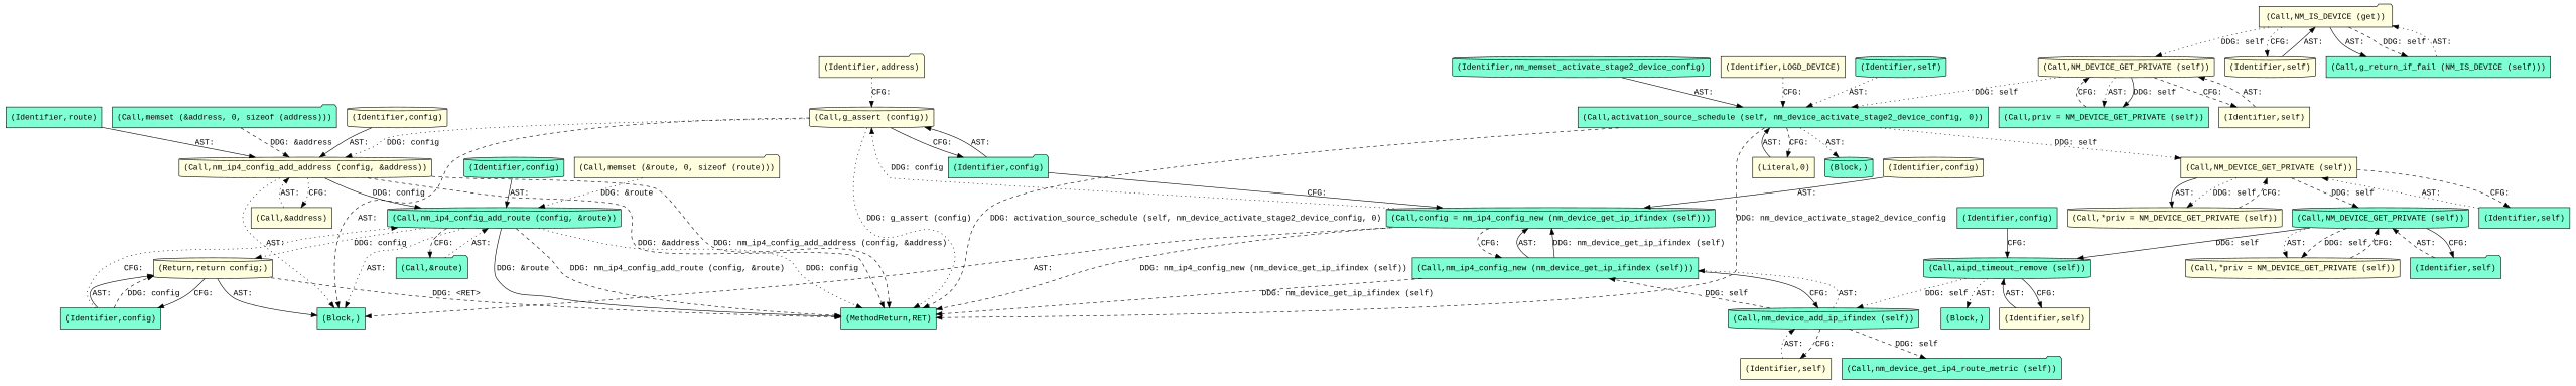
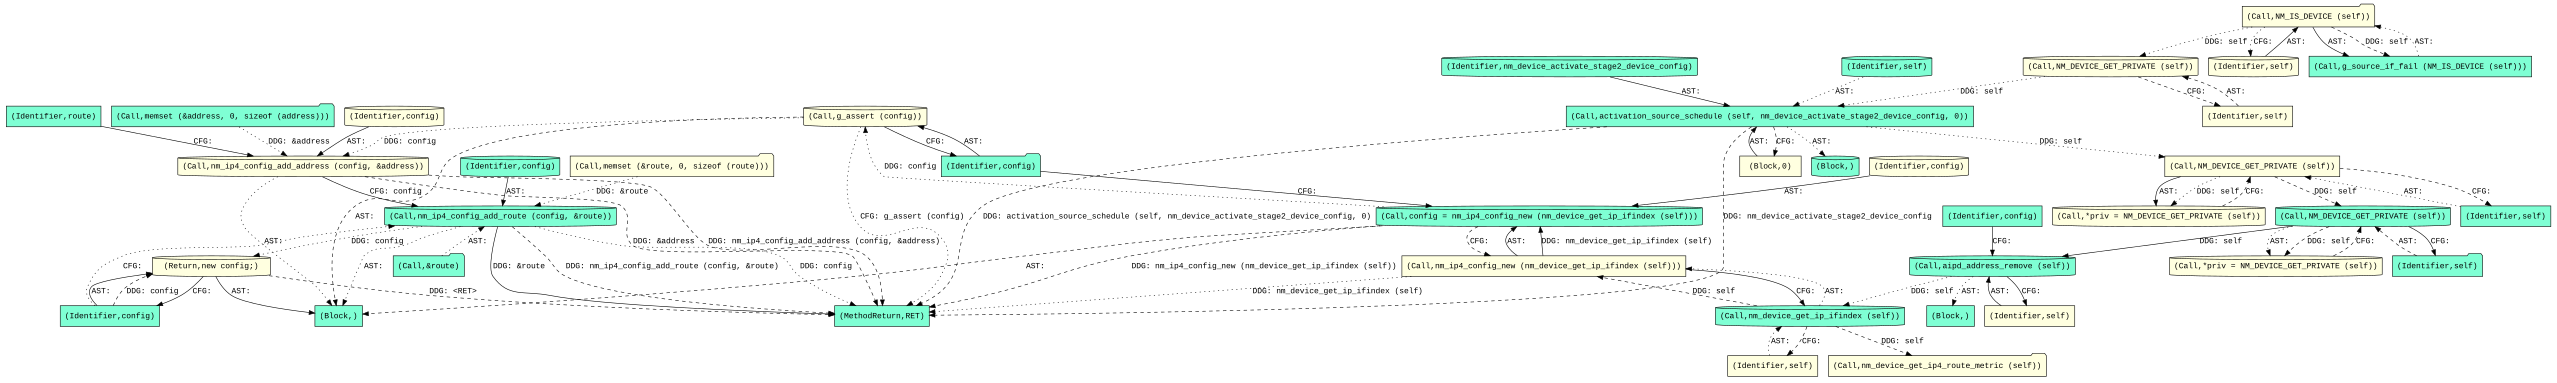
  digraph {
    fontname="Liberation Mono"
    node [fillcolor=aquamarine fontname="Liberation Mono" shape=cylinder style=filled]
    edge [fontname="Liberation Mono" style=dotted]
    n1 [fillcolor=lightyellow label="(Call,g_assert (config))"]
    n2 [fillcolor=lightyellow label="(Call,nm_ip4_config_add_address (config, &address))"]
    n3 [label="(Identifier,config)" shape=folder]
    n4 [label="(Block,)" shape=box]
    n5 [label="(MethodReturn,RET)" shape=box]
    n6 [label="(Call,nm_ip4_config_add_route (config, &route))"]
-   n7 [fillcolor=lightyellow label="(Call,&address)" shape=box]
    n8 [label="(Call,config = nm_ip4_config_new (nm_device_get_ip_ifindex (self)))"]
-   n9 [label="(Call,nm_ip4_config_new (nm_device_get_ip_ifindex (self)))" shape=box]
-   n10 [label="(Call,nm_device_add_ip_ifindex (self))"]
+   n9 [fillcolor=lightyellow label="(Call,nm_ip4_config_new (nm_device_get_ip_ifindex (self)))" shape=box]
+   n10 [label="(Call,nm_device_get_ip_ifindex (self))"]
    n11 [fillcolor=lightyellow label="(Identifier,self)" shape=box]
-   n12 [label="(Call,nm_device_get_ip4_route_metric (self))" shape=folder]
-   n13 [label="(Call,aipd_timeout_remove (self))"]
+   n12 [fillcolor=lightyellow label="(Call,nm_device_get_ip4_route_metric (self))" shape=folder]
+   n13 [label="(Call,aipd_address_remove (self))"]
    n14 [fillcolor=lightyellow label="(Identifier,self)" shape=box]
    n15 [label="(Block,)" shape=box]
    n16 [label="(Call,NM_DEVICE_GET_PRIVATE (self))"]
    n17 [label="(Identifier,self)" shape=folder]
    n18 [fillcolor=lightyellow label="(Call,*priv = NM_DEVICE_GET_PRIVATE (self))"]
    n19 [fillcolor=lightyellow label="(Call,NM_DEVICE_GET_PRIVATE (self))" shape=box]
    n20 [label="(Identifier,self)" shape=box]
    n21 [fillcolor=lightyellow label="(Call,*priv = NM_DEVICE_GET_PRIVATE (self))"]
    n22 [label="(Call,activation_source_schedule (self, nm_device_activate_stage2_device_config, 0))" shape=box]
-   n23 [fillcolor=lightyellow label="(Literal,0)" shape=box]
+   n23 [fillcolor=lightyellow label="(Block,0)" shape=box]
    n24 [label="(Block,)"]
    n25 [fillcolor=lightyellow label="(Call,NM_DEVICE_GET_PRIVATE (self))"]
    n26 [fillcolor=lightyellow label="(Identifier,self)" shape=box]
-   n27 [label="(Call,priv = NM_DEVICE_GET_PRIVATE (self))" shape=box]
-   n28 [fillcolor=lightyellow label="(Call,NM_IS_DEVICE (get))" shape=folder]
+   n28 [fillcolor=lightyellow label="(Call,NM_IS_DEVICE (self))" shape=folder]
    n29 [fillcolor=lightyellow label="(Identifier,self)"]
-   n30 [label="(Call,g_return_if_fail (NM_IS_DEVICE (self)))" shape=box]
-   n31 [fillcolor=lightyellow label="(Return,return config;)"]
+   n30 [label="(Call,g_source_if_fail (NM_IS_DEVICE (self)))" shape=box]
+   n31 [fillcolor=lightyellow label="(Return,new config;)"]
    n32 [label="(Call,&route)" shape=folder]
    n33 [label="(Identifier,config)" shape=box]
-   n34 [fillcolor=lightyellow label="(Identifier,address)" shape=folder]
-   n35 [fillcolor=lightyellow label="(Identifier,LOGD_DEVICE)" shape=box]
    n36 [label="(Identifier,route)" shape=box]
    n37 [fillcolor=lightyellow label="(Call,memset (&route, 0, sizeof (route)))" shape=folder]
    n38 [fillcolor=lightyellow label="(Identifier,config)"]
    n39 [label="(Call,memset (&address, 0, sizeof (address)))" shape=folder]
    n40 [label="(Identifier,config)" shape=box]
    n41 [label="(Identifier,self)"]
    n42 [label="(Identifier,config)"]
    n43 [fillcolor=lightyellow label="(Identifier,config)"]
-   n44 [label="(Identifier,nm_memset_activate_stage2_device_config)"]
+   n44 [label="(Identifier,nm_device_activate_stage2_device_config)"]
    n1 -> n2 [label="DDG: config"]
    n1 -> n3 [label="CFG: " style=solid]
    n1 -> n4 [label="AST: " style=dashed]
-   n1 -> n5 [label="DDG: g_assert (config)"]
+   n1 -> n5 [label="CFG: g_assert (config)"]
    n2 -> n4 [label="AST: "]
    n2 -> n5 [label="DDG: &address" style=dashed]
    n2 -> n5 [label="DDG: nm_ip4_config_add_address (config, &address)" style=dashed]
-   n2 -> n6 [label="DDG: config" style=solid]
-   n2 -> n7 [label="CFG: "]
+   n2 -> n6 [label="CFG: config" style=solid]
    n3 -> n1 [label="AST: " style=solid]
    n3 -> n8 [label="CFG: " style=solid]
    n6 -> n4 [label="AST: "]
    n6 -> n5 [label="DDG: &route" style=solid]
    n6 -> n5 [label="DDG: nm_ip4_config_add_route (config, &route)" style=dashed]
    n6 -> n5 [label="DDG: config"]
    n6 -> n31 [label="DDG: config"]
-   n6 -> n32 [label="CFG: " style=dashed]
-   n7 -> n2 [label="AST: "]
    n8 -> n1 [label="DDG: config"]
    n8 -> n4 [label="AST: " style=dashed]
    n8 -> n5 [label="DDG: nm_ip4_config_new (nm_device_get_ip_ifindex (self))" style=dashed]
    n8 -> n9 [label="CFG: " style=dashed]
-   n9 -> n5 [label="DDG: nm_device_get_ip_ifindex (self)" style=dashed]
+   n9 -> n5 [label="DDG: nm_device_get_ip_ifindex (self)"]
    n9 -> n8 [label="AST: " style=solid]
    n9 -> n8 [label="DDG: nm_device_get_ip_ifindex (self)" style=solid]
    n9 -> n10 [label="CFG: " style=solid]
    n10 -> n9 [label="AST: "]
    n10 -> n9 [label="DDG: self" style=dashed]
    n10 -> n11 [label="CFG: " style=dashed]
    n10 -> n12 [label="DDG: self" style=dashed]
    n11 -> n10 [label="AST: "]
    n13 -> n10 [label="DDG: self"]
    n13 -> n14 [label="CFG: " style=solid]
    n13 -> n15 [label="AST: "]
    n14 -> n13 [label="AST: " style=solid]
    n16 -> n13 [label="DDG: self" style=solid]
    n16 -> n17 [label="CFG: " style=solid]
    n16 -> n18 [label="AST: "]
    n16 -> n18 [label="DDG: self" style=dashed]
    n17 -> n16 [label="AST: " style=dashed]
    n18 -> n16 [label="CFG: " style=dashed]
    n19 -> n16 [label="DDG: self" style=dashed]
    n19 -> n20 [label="CFG: " style=dashed]
    n19 -> n21 [label="AST: " style=solid]
    n19 -> n21 [label="DDG: self"]
    n20 -> n19 [label="AST: "]
    n21 -> n19 [label="CFG: " style=dashed]
    n22 -> n5 [label="DDG: activation_source_schedule (self, nm_device_activate_stage2_device_config, 0)" style=dashed]
    n22 -> n5 [label="DDG: nm_device_activate_stage2_device_config" style=dashed]
    n22 -> n19 [label="DDG: self"]
    n22 -> n23 [label="CFG: " style=dashed]
    n22 -> n24 [label="AST: "]
    n23 -> n22 [label="AST: " style=solid]
    n25 -> n22 [label="DDG: self"]
    n25 -> n26 [label="CFG: " style=dashed]
-   n25 -> n27 [label="AST: "]
-   n25 -> n27 [label="DDG: self" style=solid]
    n26 -> n25 [label="AST: " style=dashed]
-   n27 -> n25 [label="CFG: " style=dashed]
    n28 -> n25 [label="DDG: self"]
    n28 -> n29 [label="CFG: "]
    n28 -> n30 [label="AST: " style=solid]
    n28 -> n30 [label="DDG: self" style=dashed]
    n29 -> n28 [label="AST: " style=solid]
    n30 -> n28 [label="AST: "]
    n31 -> n4 [label="AST: " style=solid]
    n31 -> n5 [label="DDG: <RET>" style=dashed]
    n31 -> n33 [label="CFG: " style=solid]
    n32 -> n6 [label="AST: "]
    n33 -> n6 [label="CFG: "]
    n33 -> n31 [label="AST: " style=solid]
    n33 -> n31 [label="DDG: config" style=dashed]
-   n34 -> n1 [label="CFG: "]
-   n35 -> n22 [label="CFG: "]
-   n36 -> n2 [label="AST: " style=solid]
+   n36 -> n2 [label="CFG: " style=solid]
    n37 -> n6 [label="DDG: &route"]
    n38 -> n8 [label="AST: " style=solid]
-   n39 -> n2 [label="DDG: &address" style=dashed]
+   n39 -> n2 [label="DDG: &address"]
    n40 -> n13 [label="CFG: " style=solid]
    n41 -> n22 [label="AST: "]
    n42 -> n6 [label="AST: " style=solid]
    n43 -> n2 [label="AST: " style=solid]
    n44 -> n22 [label="AST: " style=solid]
  }
